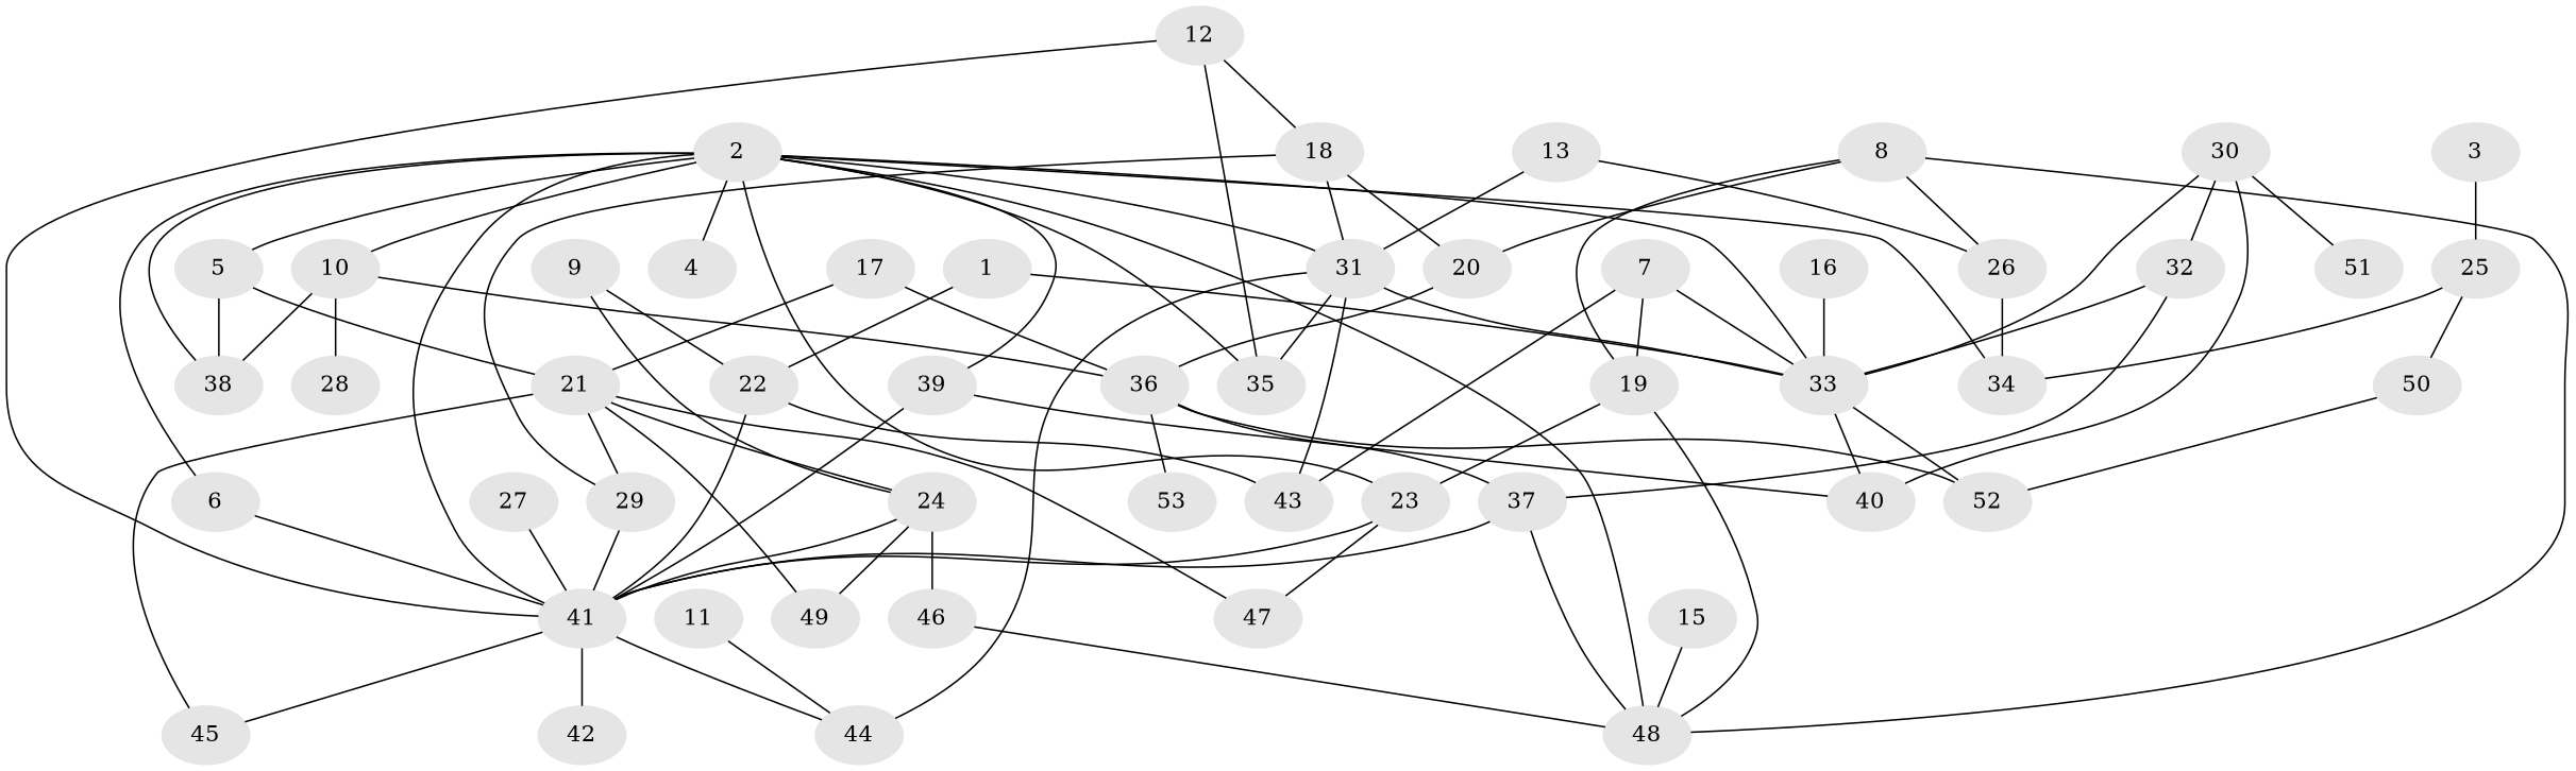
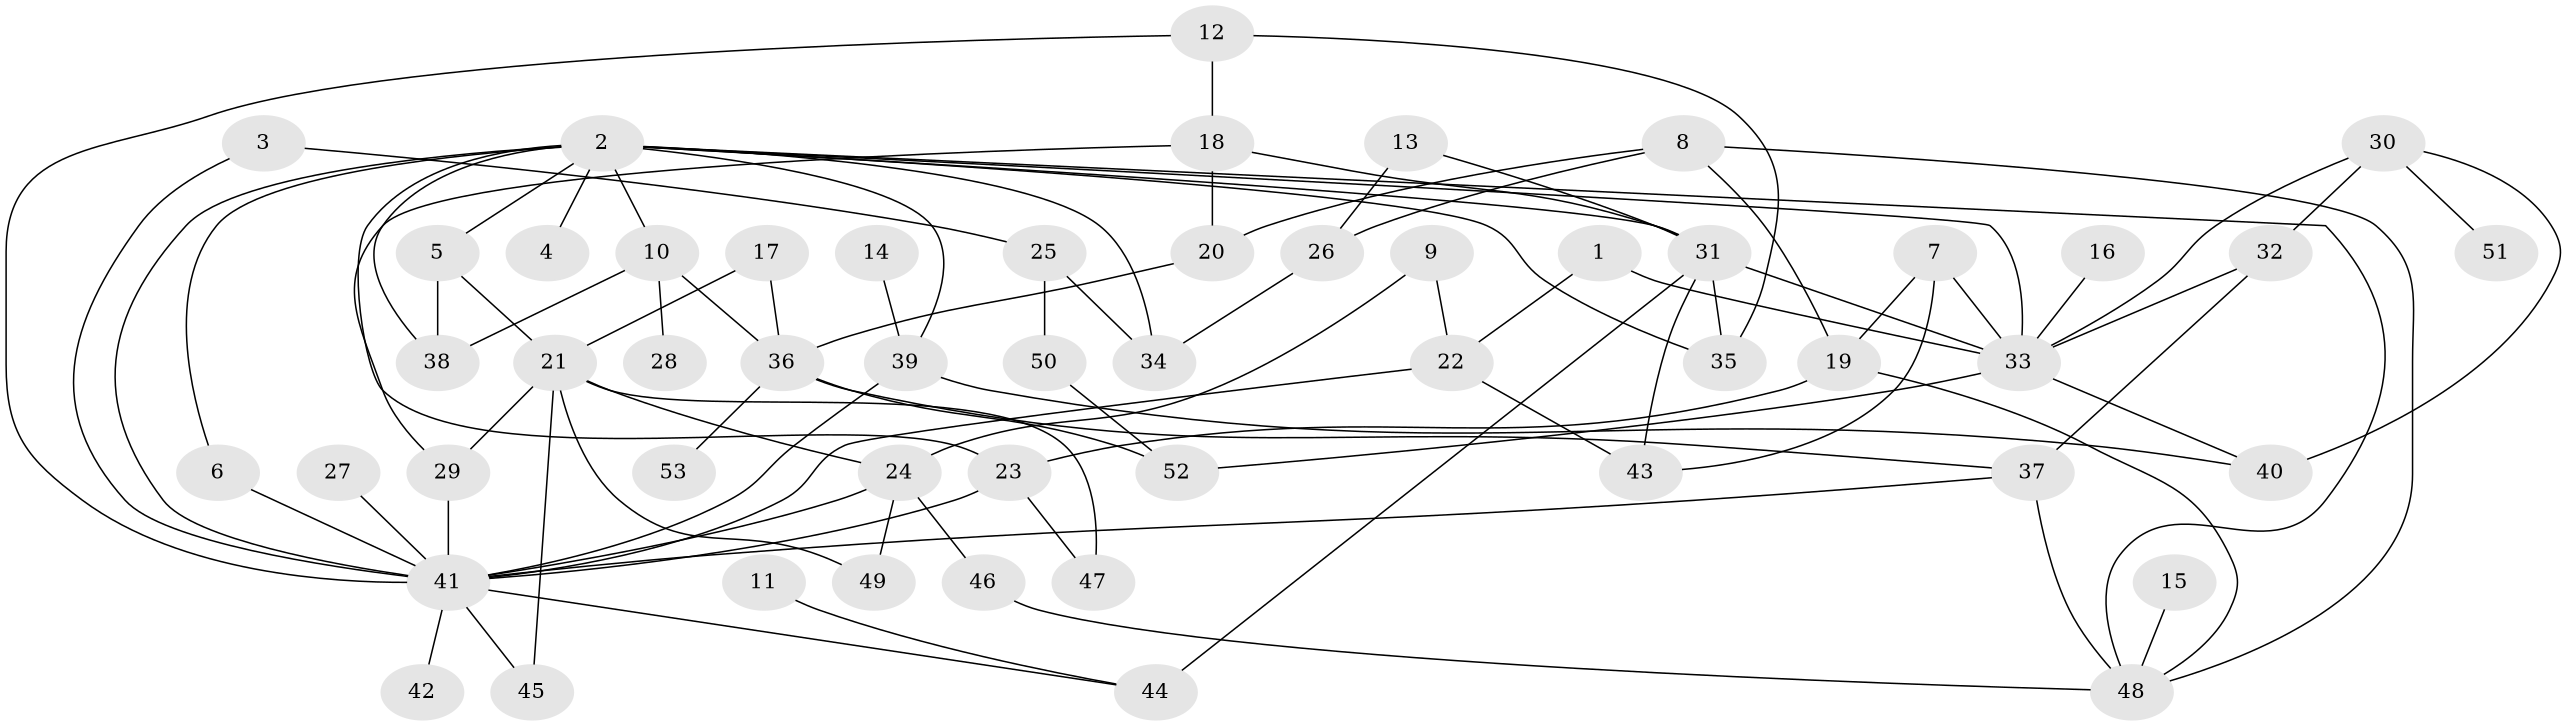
  graph {
    node [color=gray90 style=filled]
    edge [weight=1.0]
    1
    22
    33
    41
    43
    40
    52
    2
    4
    5
    6
    10
    23
    31
    34
    35
    38
    39
    48
    21
    28
    36
    47
    44
    45
    42
    3
    25
    50
    24
    29
    49
    46
    7
    19
    8
    20
    26
    9
    37
    53
    11
    12
    18
    13
+   14
    15
    16
    17
    30
    32
    51
    27
    1 -- 22
    1 -- 33
    22 -- 41
    22 -- 43
    33 -- 40
    33 -- 52
    41 -- 44
    41 -- 45
    41 -- 42
    2 -- 33
    2 -- 41 [weight=2.0]
    2 -- 4
    2 -- 5
    2 -- 6
    2 -- 10
    2 -- 23
    2 -- 31
    2 -- 34
    2 -- 35
    2 -- 38
    2 -- 39
    2 -- 48
    5 -- 38
    5 -- 21
    6 -- 41
    10 -- 38
    10 -- 28
    10 -- 36
    23 -- 41
    23 -- 47
    31 -- 33
    31 -- 43
    31 -- 35
    31 -- 44 [weight=2.0]
    39 -- 41
    39 -- 40
    21 -- 47
    21 -- 45
    21 -- 24
    21 -- 29
    21 -- 49
    36 -- 52
    36 -- 37
    36 -- 53
+   3 -- 41
    3 -- 25
    25 -- 34
    25 -- 50
    50 -- 52
    24 -- 41
    24 -- 49
    24 -- 46
    29 -- 41
    46 -- 48
    7 -- 33
    7 -- 43
    7 -- 19
    19 -- 23
    19 -- 48
    8 -- 48
    8 -- 19
    8 -- 20
    8 -- 26
    20 -- 36
    26 -- 34
    9 -- 22
    9 -- 24
    37 -- 41
    37 -- 48
    11 -- 44
    12 -- 41
    12 -- 35
    12 -- 18
    18 -- 31
    18 -- 29
    18 -- 20
    13 -- 31
    13 -- 26
+   14 -- 39
    15 -- 48
    16 -- 33
    17 -- 21
    17 -- 36
    30 -- 33
    30 -- 40
    30 -- 32
    30 -- 51
    32 -- 33
    32 -- 37 [weight=2.0]
    27 -- 41
  }
